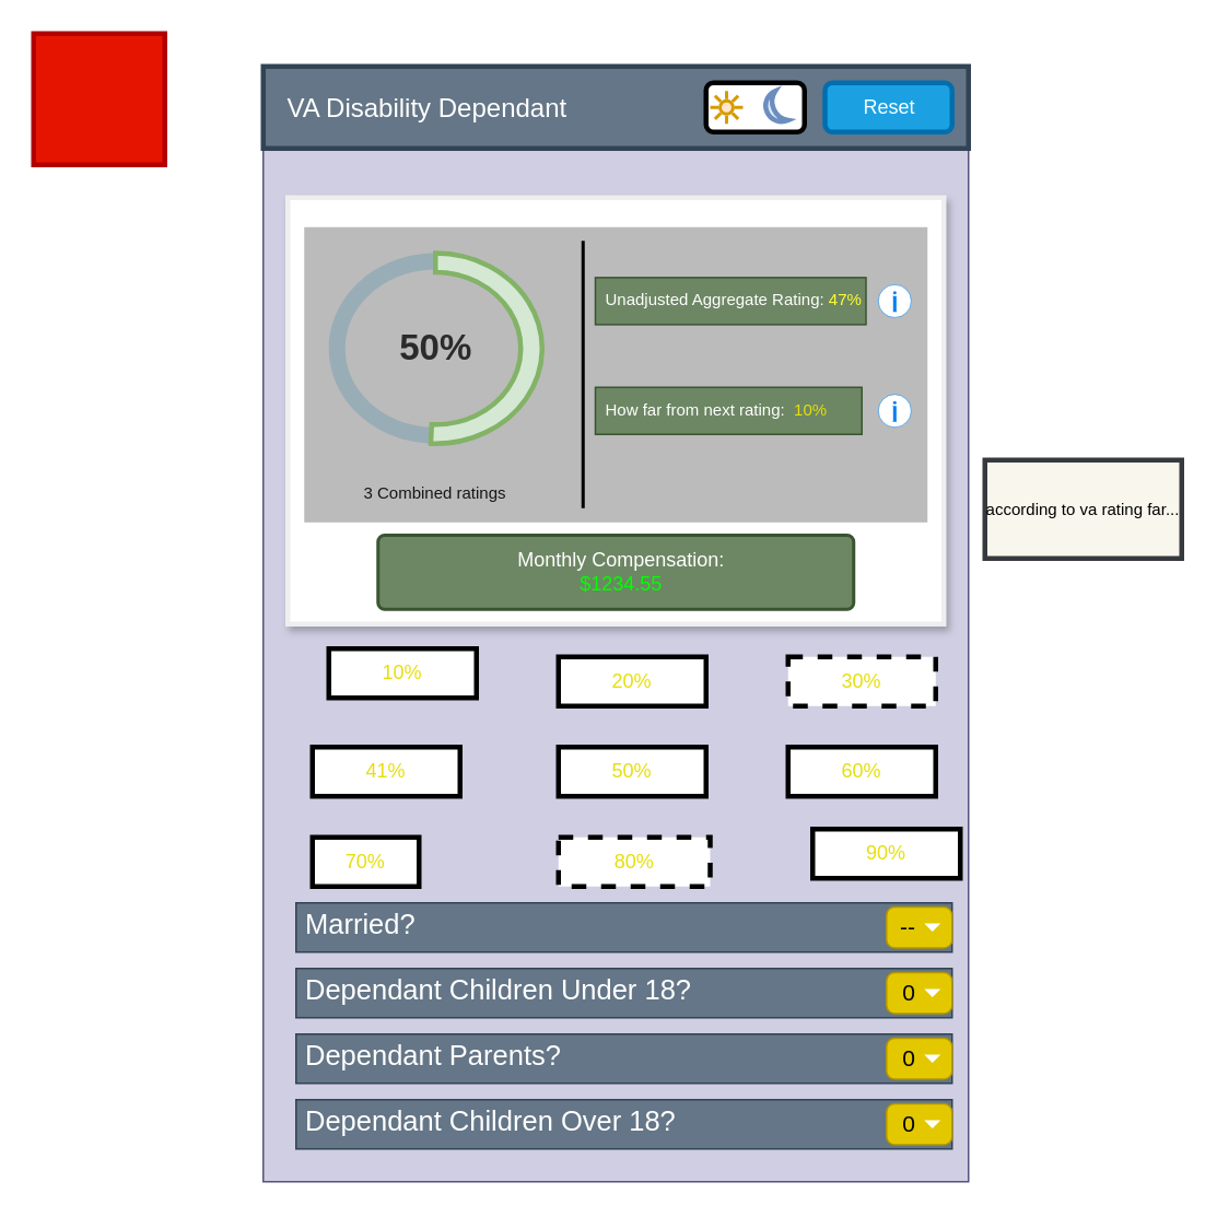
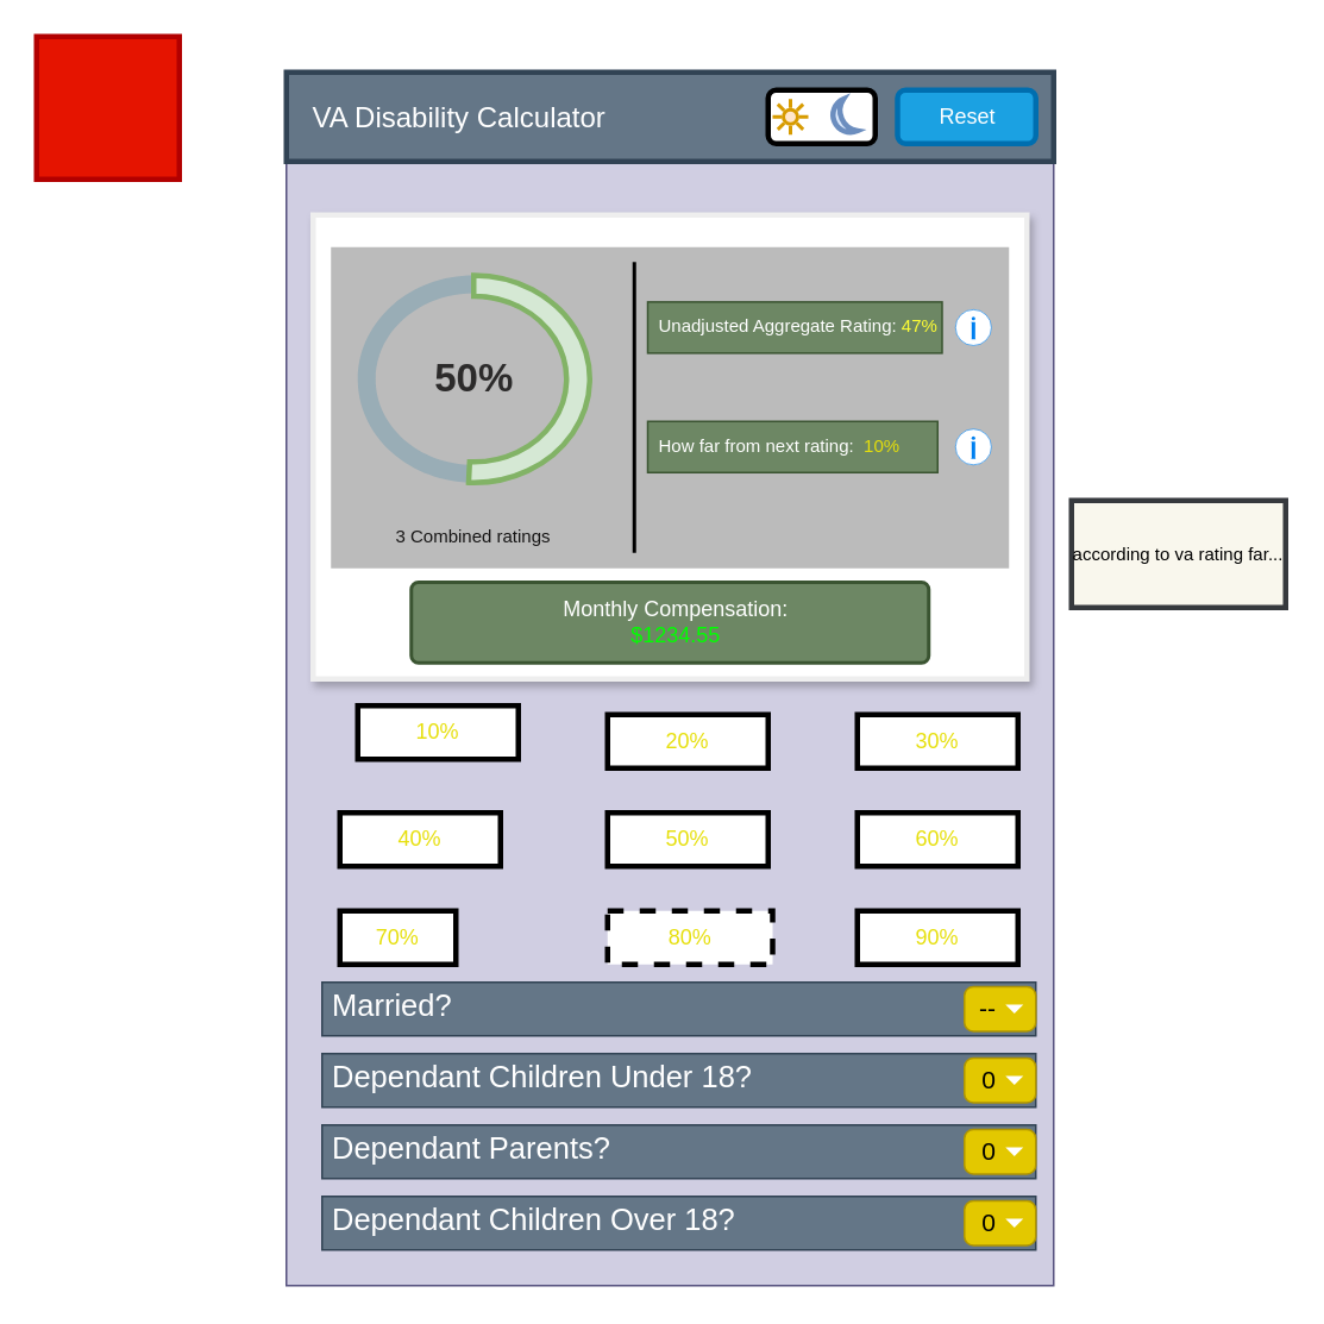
  <mxCell id="0" />
  <mxCell id="1" parent="0" />
  <mxCell id="2" value="&lt;span style=&quot;color: rgba(0, 0, 0, 0); font-family: monospace; font-size: 0px; text-align: start;&quot;&gt;%3CmxGraphModel%3E%3Croot%3E%3CmxCell%20id%3D%220%22%2F%3E%3CmxCell%20id%3D%221%22%20parent%3D%220%22%2F%3E%3CmxCell%20id%3D%222%22%20value%3D%22%22%20style%3D%22rounded%3D1%3BwhiteSpace%3Dwrap%3Bhtml%3D1%3BstrokeWidth%3D3%3BfontColor%3D%232c2b2b%3B%22%20vertex%3D%221%22%20parent%3D%221%22%3E%3CmxGeometry%20x%3D%22390%22%20y%3D%22370%22%20width%3D%22120%22%20height%3D%2260%22%20as%3D%22geometry%22%2F%3E%3C%2FmxCell%3E%3C%2Froot%3E%3C%2FmxGraphModel%3E&lt;/span&gt;" style="whiteSpace=wrap;html=1;fillColor=#d0cee2;strokeColor=#56517e;" parent="1" vertex="1"><mxGeometry x="160" y="40" width="430" height="680" as="geometry" /></mxCell>
- <mxCell id="3" value="VA Disability Dependant" style="html=1;shadow=0;fillColor=#647687;strokeColor=#314354;fontSize=16;fontColor=#ffffff;align=left;spacing=15;strokeWidth=3;" parent="1" vertex="1"><mxGeometry x="160" y="40" width="430" height="50" as="geometry" /></mxCell>
+ <mxCell id="3" value="VA Disability Calculator" style="html=1;shadow=0;fillColor=#647687;strokeColor=#314354;fontSize=16;fontColor=#ffffff;align=left;spacing=15;strokeWidth=3;" parent="1" vertex="1"><mxGeometry x="160" y="40" width="430" height="50" as="geometry" /></mxCell>
  <mxCell id="4" value="" style="rounded=1;whiteSpace=wrap;html=1;strokeWidth=3;fontColor=#2c2b2b;" parent="1" vertex="1"><mxGeometry x="430" y="50" width="60" height="30" as="geometry" /></mxCell>
  <mxCell id="5" value="" style="html=1;verticalLabelPosition=bottom;align=center;labelBackgroundColor=#ffffff;verticalAlign=top;strokeWidth=2;strokeColor=#d79b00;shadow=0;dashed=0;shape=mxgraph.ios7.icons.sun;pointerEvents=1;fillColor=#ffe6cc;" parent="1" vertex="1"><mxGeometry x="432.5" y="55" width="20" height="20" as="geometry" /></mxCell>
  <mxCell id="6" value="" style="verticalLabelPosition=bottom;verticalAlign=top;html=1;shape=mxgraph.basic.moon;strokeWidth=3;fillColor=#dae8fc;strokeColor=#6c8ebf;" parent="1" vertex="1"><mxGeometry x="465" y="55" width="15" height="20" as="geometry" /></mxCell>
  <mxCell id="7" value="Reset" style="rounded=1;whiteSpace=wrap;html=1;strokeWidth=3;fillColor=#1ba1e2;strokeColor=#006EAF;fontColor=#ffffff;" parent="1" vertex="1"><mxGeometry x="502.5" y="50" width="77.5" height="30" as="geometry" /></mxCell>
  <mxCell id="8" value="Married?" style="strokeWidth=1;shadow=0;dashed=0;align=center;html=1;shape=mxgraph.mockup.text.textBox;fontColor=#ffffff;align=left;fontSize=17;spacingLeft=4;spacingTop=-3;strokeColor=#314354;mainText=;fillColor=#647687;" parent="1" vertex="1"><mxGeometry x="180" y="550" width="400" height="30" as="geometry" /></mxCell>
  <mxCell id="9" value="Dependant Parents?" style="strokeWidth=1;shadow=0;dashed=0;align=center;html=1;shape=mxgraph.mockup.text.textBox;fontColor=#ffffff;align=left;fontSize=17;spacingLeft=4;spacingTop=-3;strokeColor=#314354;mainText=;fillColor=#647687;" parent="1" vertex="1"><mxGeometry x="180" y="630" width="400" height="30" as="geometry" /></mxCell>
  <mxCell id="10" value="Dependant Children Under 18?" style="strokeWidth=1;shadow=0;dashed=0;align=center;html=1;shape=mxgraph.mockup.text.textBox;fontColor=#ffffff;align=left;fontSize=17;spacingLeft=4;spacingTop=-3;strokeColor=#314354;mainText=;fillColor=#647687;" parent="1" vertex="1"><mxGeometry x="180" y="590" width="400" height="30" as="geometry" /></mxCell>
  <mxCell id="11" value="Dependant Children Over 18?" style="strokeWidth=1;shadow=0;dashed=0;align=center;html=1;shape=mxgraph.mockup.text.textBox;fontColor=#ffffff;align=left;fontSize=17;spacingLeft=4;spacingTop=-3;strokeColor=#314354;mainText=;fillColor=#647687;" parent="1" vertex="1"><mxGeometry x="180" y="670" width="400" height="30" as="geometry" /></mxCell>
  <mxCell id="12" value="0" style="html=1;shadow=0;dashed=0;shape=mxgraph.bootstrap.rrect;rSize=5;strokeColor=#B09500;strokeWidth=1;fillColor=#e3c800;whiteSpace=wrap;align=right;verticalAlign=middle;fontStyle=0;fontSize=14;spacingRight=20;fontColor=#000000;" parent="1" vertex="1"><mxGeometry x="540" y="632.5" width="40" height="25" as="geometry" /></mxCell>
  <mxCell id="13" value="" style="shape=triangle;direction=south;fillColor=#ffffff;strokeColor=none;perimeter=none;strokeWidth=3;fontColor=#e6df0a;" parent="12" vertex="1"><mxGeometry x="1" y="0.5" width="10" height="5" relative="1" as="geometry"><mxPoint x="-17" y="-2.5" as="offset" /></mxGeometry></mxCell>
  <mxCell id="14" value="0" style="html=1;shadow=0;dashed=0;shape=mxgraph.bootstrap.rrect;rSize=5;strokeColor=#B09500;strokeWidth=1;fillColor=#e3c800;whiteSpace=wrap;align=right;verticalAlign=middle;fontStyle=0;fontSize=14;spacingRight=20;fontColor=#000000;" parent="1" vertex="1"><mxGeometry x="540" y="672.5" width="40" height="25" as="geometry" /></mxCell>
  <mxCell id="15" value="" style="shape=triangle;direction=south;fillColor=#ffffff;strokeColor=none;perimeter=none;strokeWidth=3;fontColor=#e6df0a;" parent="14" vertex="1"><mxGeometry x="1" y="0.5" width="10" height="5" relative="1" as="geometry"><mxPoint x="-17" y="-2.5" as="offset" /></mxGeometry></mxCell>
- <mxCell id="16" value="90%" style="rounded=0;whiteSpace=wrap;html=1;strokeWidth=3;fontColor=#e6df0a;" parent="1" vertex="1"><mxGeometry x="495" y="505" width="90" height="30" as="geometry" /></mxCell>
+ <mxCell id="16" value="90%" style="rounded=0;whiteSpace=wrap;html=1;strokeWidth=3;fontColor=#e6df0a;" parent="1" vertex="1"><mxGeometry x="480" y="510" width="90" height="30" as="geometry" /></mxCell>
  <mxCell id="17" value="80%" style="rounded=0;whiteSpace=wrap;html=1;strokeWidth=3;fontColor=#e6df0a;dashed=1;" parent="1" vertex="1"><mxGeometry x="340" y="510" width="92.5" height="30" as="geometry" /></mxCell>
  <mxCell id="18" value="70%" style="rounded=0;whiteSpace=wrap;html=1;strokeWidth=3;fontColor=#e6df0a;" parent="1" vertex="1"><mxGeometry x="190" y="510" width="65" height="30" as="geometry" /></mxCell>
  <mxCell id="19" value="60%" style="rounded=0;whiteSpace=wrap;html=1;strokeWidth=3;fontColor=#e6df0a;" parent="1" vertex="1"><mxGeometry x="480" y="455" width="90" height="30" as="geometry" /></mxCell>
  <mxCell id="20" value="50%" style="rounded=0;whiteSpace=wrap;html=1;strokeWidth=3;fontColor=#e6df0a;" parent="1" vertex="1"><mxGeometry x="340" y="455" width="90" height="30" as="geometry" /></mxCell>
- <mxCell id="21" value="41%" style="rounded=0;whiteSpace=wrap;html=1;strokeWidth=3;fontColor=#e6df0a;" parent="1" vertex="1"><mxGeometry x="190" y="455" width="90" height="30" as="geometry" /></mxCell>
- <mxCell id="22" value="30%" style="rounded=0;whiteSpace=wrap;html=1;strokeWidth=3;fontColor=#e6df0a;dashed=1;" parent="1" vertex="1"><mxGeometry x="480" y="400" width="90" height="30" as="geometry" /></mxCell>
+ <mxCell id="21" value="40%" style="rounded=0;whiteSpace=wrap;html=1;strokeWidth=3;fontColor=#e6df0a;" parent="1" vertex="1"><mxGeometry x="190" y="455" width="90" height="30" as="geometry" /></mxCell>
+ <mxCell id="22" value="30%" style="rounded=0;whiteSpace=wrap;html=1;strokeWidth=3;fontColor=#e6df0a;" parent="1" vertex="1"><mxGeometry x="480" y="400" width="90" height="30" as="geometry" /></mxCell>
  <mxCell id="23" value="20%" style="rounded=0;whiteSpace=wrap;html=1;strokeWidth=3;fontColor=#e6df0a;" parent="1" vertex="1"><mxGeometry x="340" y="400" width="90" height="30" as="geometry" /></mxCell>
  <mxCell id="24" value="10%" style="rounded=0;whiteSpace=wrap;html=1;strokeWidth=3;fontColor=#e6df0a;" parent="1" vertex="1"><mxGeometry x="200" y="395" width="90" height="30" as="geometry" /></mxCell>
  <mxCell id="25" value="" style="shape=rect;fillColor=#ffffff;strokeColor=#eeeeee;shadow=1;strokeWidth=3;fontColor=#e6df0a;" parent="1" vertex="1"><mxGeometry x="175" y="120" width="400" height="260" as="geometry" /></mxCell>
  <mxCell id="26" value="" style="shape=rect;fillColor=#bbbbbb;strokeColor=none;strokeWidth=3;fontColor=#e6df0a;" parent="25" vertex="1"><mxGeometry width="380" height="180" relative="1" as="geometry"><mxPoint x="10" y="18" as="offset" /></mxGeometry></mxCell>
  <mxCell id="27" value="&lt;font style=&quot;font-size: 10px;&quot;&gt;Unadjusted Aggregate Rating: &lt;font color=&quot;#ffff33&quot; style=&quot;font-size: 10px;&quot;&gt;47%&lt;/font&gt;&lt;/font&gt;" style="strokeWidth=1;shadow=0;dashed=0;align=center;html=1;shape=mxgraph.mockup.text.textBox;fontColor=#ffffff;align=left;fontSize=10;spacingLeft=4;spacingTop=-3;strokeColor=#3A5431;mainText=;fillColor=#6d8764;" parent="25" vertex="1"><mxGeometry x="187.5" y="48.748" width="165" height="28.671" as="geometry" /></mxCell>
  <mxCell id="28" value="How far from next rating:&amp;nbsp; &lt;font color=&quot;#e6df0a&quot; style=&quot;font-size: 10px;&quot;&gt;10%&lt;/font&gt;" style="strokeWidth=1;shadow=0;dashed=0;align=center;html=1;shape=mxgraph.mockup.text.textBox;fontColor=#ffffff;align=left;fontSize=10;spacingLeft=4;spacingTop=-3;strokeColor=#3A5431;mainText=;fillColor=#6d8764;" parent="25" vertex="1"><mxGeometry x="187.5" y="115.67" width="162.5" height="28.67" as="geometry" /></mxCell>
  <mxCell id="29" value="" style="html=1;verticalLabelPosition=bottom;labelBackgroundColor=#ffffff;verticalAlign=top;shadow=0;dashed=0;strokeWidth=2;shape=mxgraph.ios7.misc.info;strokeColor=#0080f0;sketch=0;fontSize=13;fontColor=#e6df0a;" parent="25" vertex="1"><mxGeometry x="360" y="53.05" width="20.1" height="20.07" as="geometry" /></mxCell>
  <mxCell id="30" value="Monthly Compensation:&lt;br&gt;&lt;font color=&quot;#00ff00&quot;&gt;$1234.55&lt;/font&gt;" style="rounded=1;arcSize=9;fillColor=#6d8764;align=center;spacingLeft=5;strokeColor=#3A5431;html=1;strokeWidth=2;fontColor=#ffffff;fontSize=12" parent="25" vertex="1"><mxGeometry x="55" y="205.833" width="290" height="45.153" as="geometry" /></mxCell>
  <mxCell id="31" value="" style="verticalLabelPosition=bottom;verticalAlign=top;html=1;shape=mxgraph.basic.donut;dx=10;strokeColor=none;fillColor=#10739E;fontSize=10;align=center;fillOpacity=20;strokeWidth=3;fontColor=#000000;" parent="25" vertex="1"><mxGeometry x="25" y="33.91" width="130" height="116.09" as="geometry" /></mxCell>
  <mxCell id="32" value="&lt;font color=&quot;#2c2b2b&quot;&gt;50%&lt;/font&gt;" style="verticalLabelPosition=middle;verticalAlign=middle;html=1;shape=mxgraph.basic.partConcEllipse;startAngle=0;endAngle=0.507;arcWidth=0.2;strokeColor=#82b366;fillColor=#d5e8d4;fontSize=22;align=center;fontStyle=1;strokeWidth=3;" parent="31" vertex="1"><mxGeometry width="130" height="116.09" as="geometry" /></mxCell>
  <mxCell id="33" value="" style="line;strokeWidth=2;direction=south;html=1;fontSize=10;strokeColor=#000000;" parent="25" vertex="1"><mxGeometry x="175" y="26.347" width="10" height="162.987" as="geometry" /></mxCell>
  <mxCell id="34" value="&lt;font&gt;3&amp;nbsp;&lt;/font&gt;&lt;font&gt;Combined ratings&lt;/font&gt;" style="text;html=1;align=center;verticalAlign=middle;whiteSpace=wrap;rounded=0;strokeWidth=3;fontSize=10;fontColor=#171616;" parent="25" vertex="1"><mxGeometry x="41.25" y="160" width="97.5" height="39.33" as="geometry" /></mxCell>
  <mxCell id="35" value="" style="html=1;verticalLabelPosition=bottom;labelBackgroundColor=#ffffff;verticalAlign=top;shadow=0;dashed=0;strokeWidth=2;shape=mxgraph.ios7.misc.info;strokeColor=#0080f0;sketch=0;fontSize=13;fontColor=#e6df0a;" parent="25" vertex="1"><mxGeometry x="360" y="119.97" width="20.1" height="20.07" as="geometry" /></mxCell>
  <mxCell id="36" value="--" style="html=1;shadow=0;dashed=0;shape=mxgraph.bootstrap.rrect;rSize=5;strokeColor=#B09500;strokeWidth=1;fillColor=#e3c800;whiteSpace=wrap;align=right;verticalAlign=middle;fontStyle=0;fontSize=14;spacingRight=20;fontColor=#000000;" parent="1" vertex="1"><mxGeometry x="540" y="552.5" width="40" height="25" as="geometry" /></mxCell>
  <mxCell id="37" value="" style="shape=triangle;direction=south;fillColor=#ffffff;strokeColor=none;perimeter=none;strokeWidth=3;fontColor=#e6df0a;" parent="36" vertex="1"><mxGeometry x="1" y="0.5" width="10" height="5" relative="1" as="geometry"><mxPoint x="-17" y="-2.5" as="offset" /></mxGeometry></mxCell>
  <mxCell id="38" value="0" style="html=1;shadow=0;dashed=0;shape=mxgraph.bootstrap.rrect;rSize=5;strokeColor=#B09500;strokeWidth=1;fillColor=#e3c800;whiteSpace=wrap;align=right;verticalAlign=middle;fontStyle=0;fontSize=14;spacingRight=20;fontColor=#000000;" parent="1" vertex="1"><mxGeometry x="540" y="592.5" width="40" height="25" as="geometry" /></mxCell>
  <mxCell id="39" value="" style="shape=triangle;direction=south;fillColor=#ffffff;strokeColor=none;perimeter=none;strokeWidth=3;fontColor=#e6df0a;" parent="38" vertex="1"><mxGeometry x="1" y="0.5" width="10" height="5" relative="1" as="geometry"><mxPoint x="-17" y="-2.5" as="offset" /></mxGeometry></mxCell>
  <mxCell id="40" value="according to va rating far..." style="rounded=0;whiteSpace=wrap;html=1;strokeColor=#36393d;strokeWidth=3;fontSize=10;fillColor=#f9f7ed;fontColor=#000000;" parent="1" vertex="1"><mxGeometry x="600" y="280" width="120" height="60" as="geometry" /></mxCell>
  <mxCell id="41" value="" style="whiteSpace=wrap;html=1;aspect=fixed;strokeColor=#B20000;strokeWidth=3;fontSize=10;fontColor=#ffffff;fillColor=#e51400;" parent="1" vertex="1"><mxGeometry x="20" y="20" width="80" height="80" as="geometry" /></mxCell>
